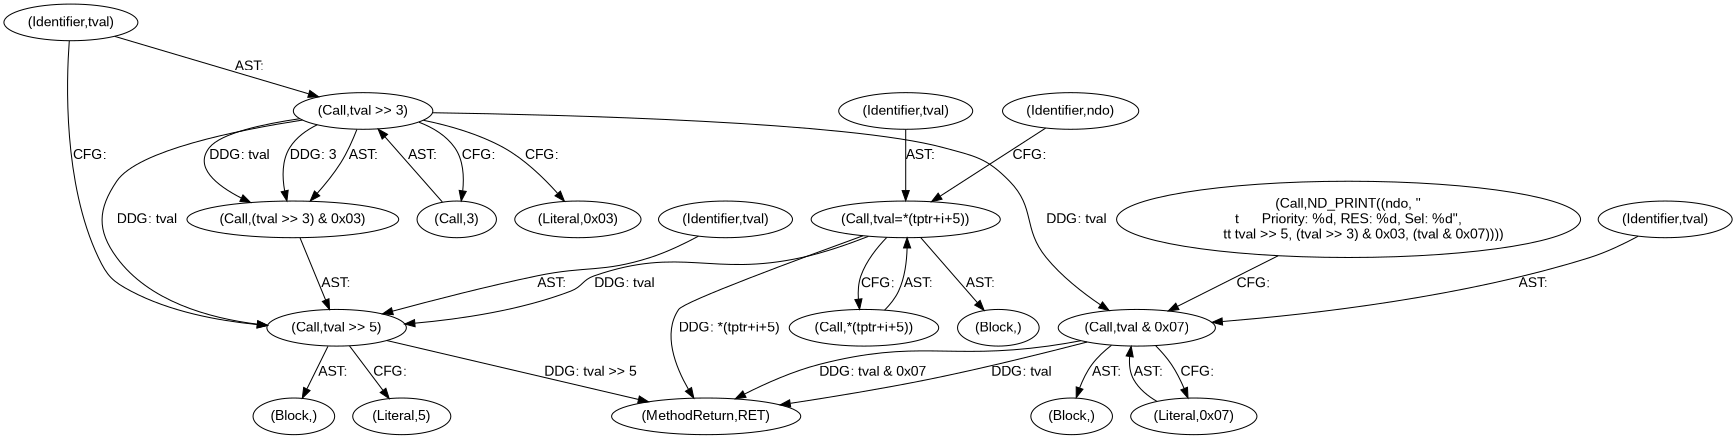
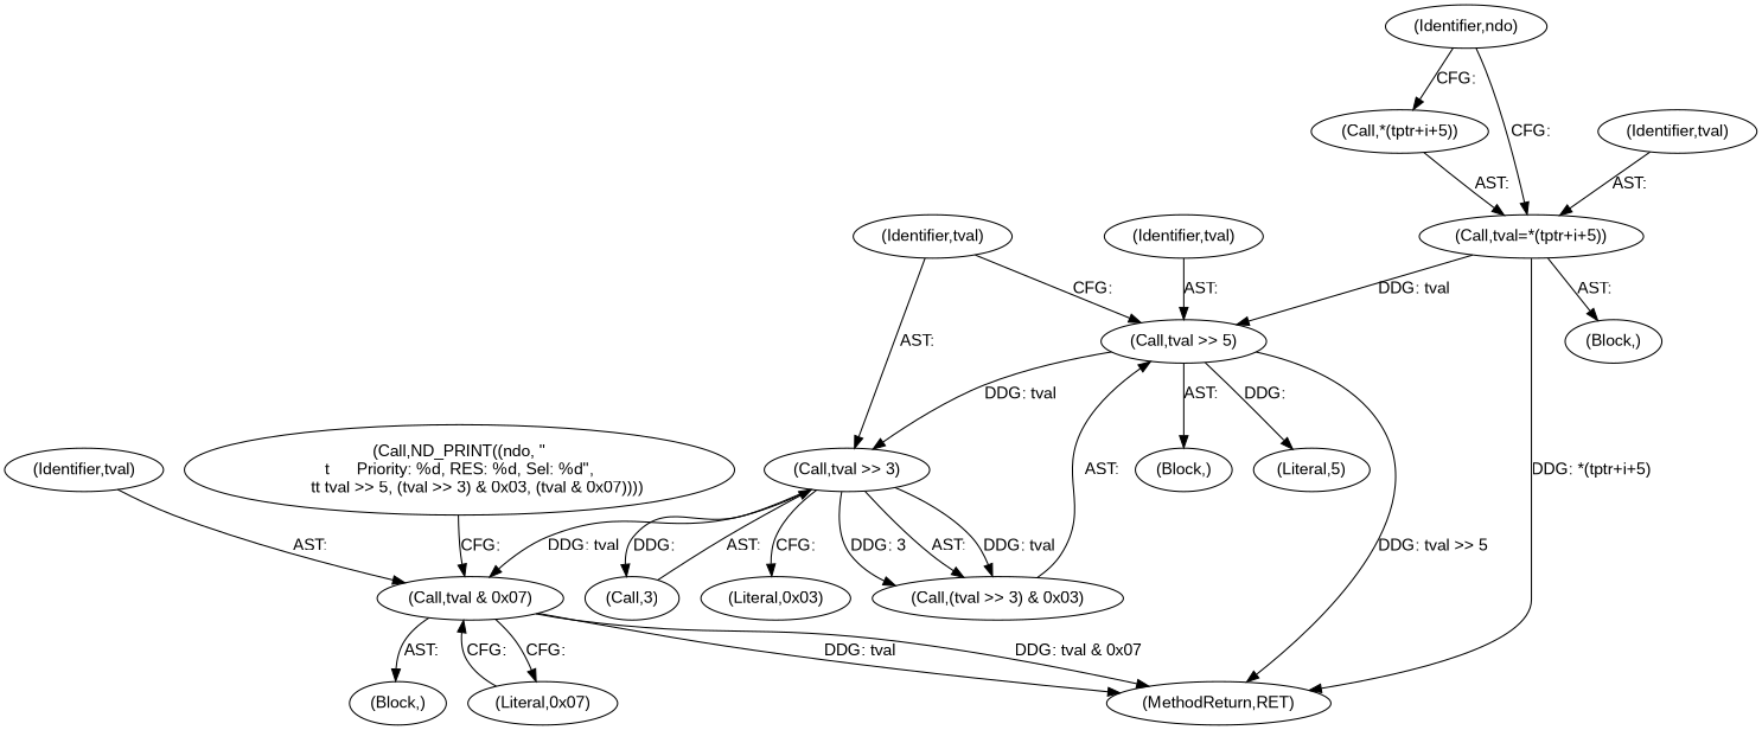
  digraph {
    fontname="Liberation Sans"
    node [fontname="Liberation Sans"]
    edge [fontname="Liberation Sans"]
    n1 [label="(Call,tval & 0x07)"]
    n2 [label="(Block,)"]
    n3 [label="(MethodReturn,RET)"]
    n4 [label="(Literal,0x07)"]
    n5 [label="(Call,tval >> 3)"]
    n6 [label="(Call,(tval >> 3) & 0x03)"]
    n7 [label="(Call,3)"]
    n8 [label="(Literal,0x03)"]
    n9 [label="(Call,tval >> 5)"]
    n10 [label="(Block,)"]
    n11 [label="(Literal,5)"]
    n12 [label="(Call,tval=*(tptr+i+5))"]
    n13 [label="(Call,*(tptr+i+5))"]
    n14 [label="(Block,)"]
    n15 [label="(Identifier,tval)"]
    n16 [label="(Identifier,ndo)"]
    n17 [label="(Identifier,tval)"]
    n18 [label="(Call,ND_PRINT((ndo, \"\n\t      Priority: %d, RES: %d, Sel: %d\",\n        \t\t tval >> 5, (tval >> 3) & 0x03, (tval & 0x07))))"]
    n19 [label="(Identifier,tval)"]
    n20 [label="(Identifier,tval)"]
    n1 -> n2 [label="AST: "]
    n1 -> n3 [label="DDG: tval & 0x07"]
    n1 -> n3 [label="DDG: tval"]
    n1 -> n4 [label="CFG: "]
-   n4 -> n1 [label="AST: "]
+   n4 -> n1 [label="CFG: "]
    n5 -> n1 [label="DDG: tval"]
    n5 -> n6 [label="AST: "]
    n5 -> n6 [label="DDG: tval"]
    n5 -> n6 [label="DDG: 3"]
-   n5 -> n7 [label="CFG: "]
+   n5 -> n7 [label="DDG: "]
    n5 -> n8 [label="CFG: "]
    n6 -> n9 [label="AST: "]
    n7 -> n5 [label="AST: "]
    n9 -> n3 [label="DDG: tval >> 5"]
-   n5 -> n9 [label="DDG: tval"]
+   n9 -> n5 [label="DDG: tval"]
    n9 -> n10 [label="AST: "]
-   n9 -> n11 [label="CFG: "]
+   n9 -> n11 [label="DDG: "]
    n12 -> n3 [label="DDG: *(tptr+i+5)"]
    n12 -> n9 [label="DDG: tval"]
-   n12 -> n13 [label="CFG: "]
+   n16 -> n13 [label="CFG: "]
    n12 -> n14 [label="AST: "]
    n13 -> n12 [label="AST: "]
    n15 -> n9 [label="AST: "]
    n16 -> n12 [label="CFG: "]
    n17 -> n12 [label="AST: "]
    n18 -> n1 [label="CFG: "]
    n19 -> n1 [label="AST: "]
    n20 -> n5 [label="AST: "]
    n20 -> n9 [label="CFG: "]
  }
